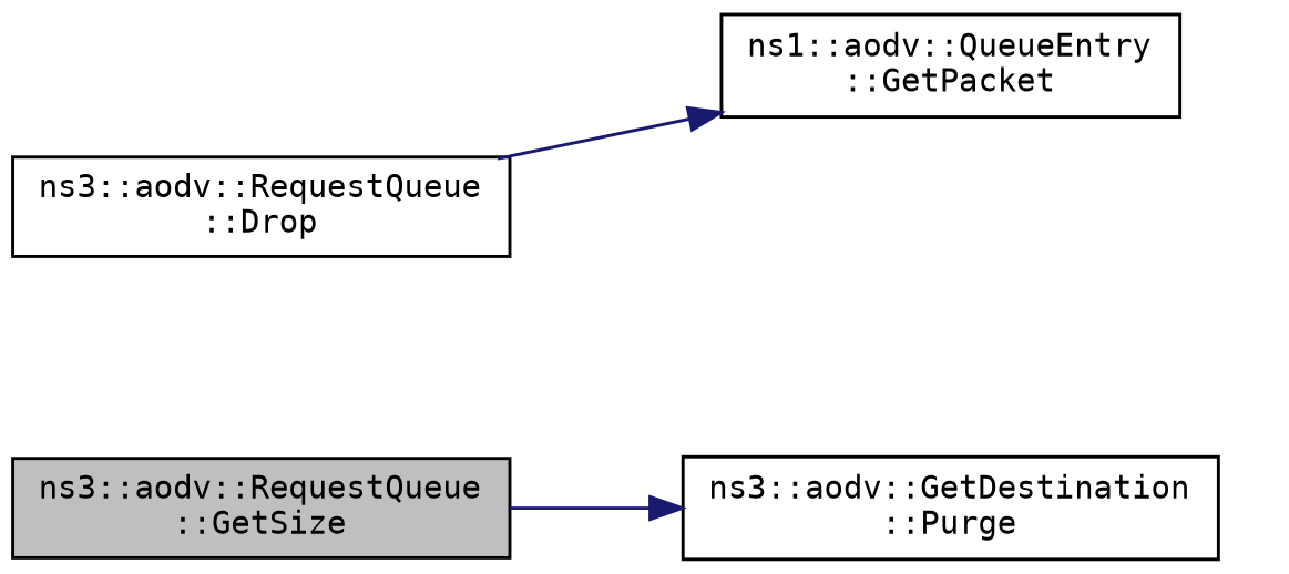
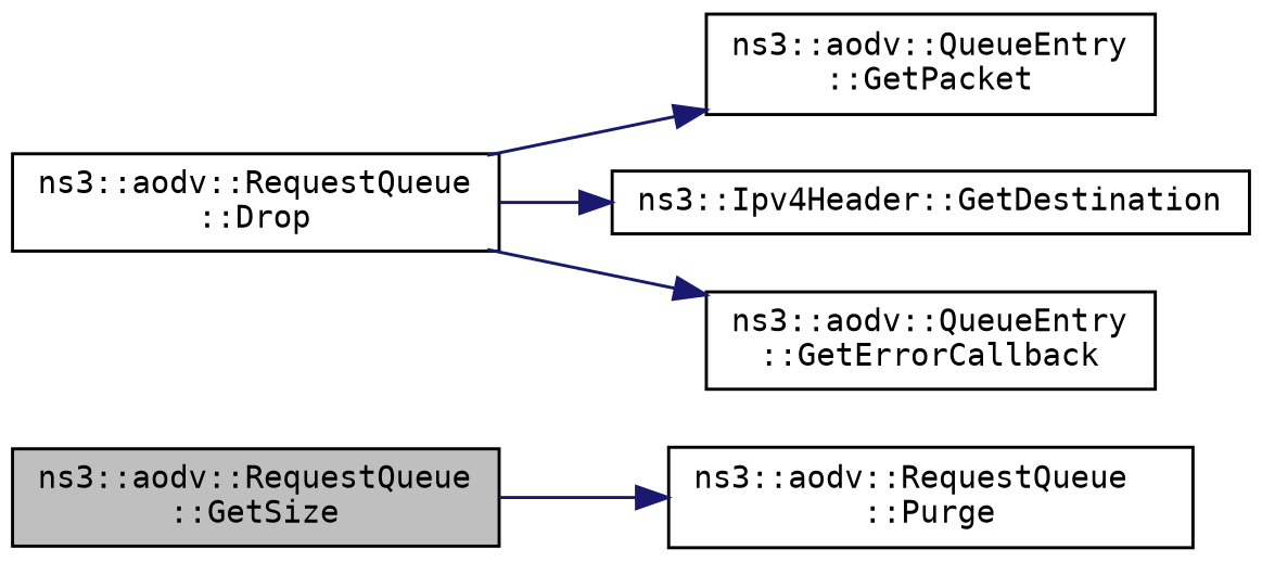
  digraph {
    fontname="DejaVu Sans Mono"
    rankdir=LR
    node [color=black fillcolor=white fontname="DejaVu Sans Mono" fontsize=10 shape=record style=filled]
    edge [color=midnightblue fontname="DejaVu Sans Mono" fontsize=10 labelfontname=Helvetica labelfontsize=10 style=solid]
    n1 [fillcolor=grey75 fontcolor=black height=0.2 label="ns3::aodv::RequestQueue\l::GetSize" width=0.4]
-   n2 [height=0.2 label="ns3::aodv::GetDestination\l::Purge" width=0.4]
+   n2 [height=0.2 label="ns3::aodv::RequestQueue\l::Purge" width=0.4]
    n3 [height=0.2 label="ns3::aodv::RequestQueue\l::Drop" width=0.4]
-   n4 [height=0.2 label="ns1::aodv::QueueEntry\l::GetPacket" width=0.4]
+   n4 [height=0.2 label="ns3::aodv::QueueEntry\l::GetPacket" width=0.4]
+   n5 [height=0.2 label="ns3::Ipv4Header::GetDestination" width=0.4]
+   n6 [height=0.2 label="ns3::aodv::QueueEntry\l::GetErrorCallback" width=0.4]
    n1 -> n2
    n3 -> n4
+   n3 -> n5
+   n3 -> n6
  }
